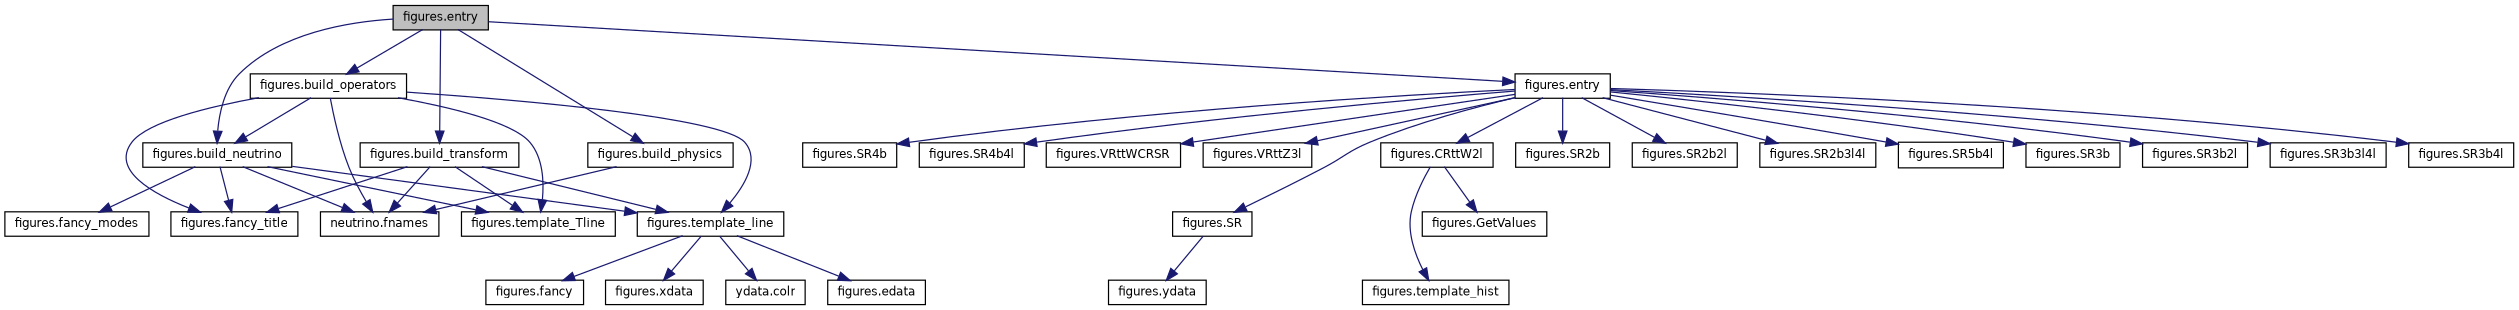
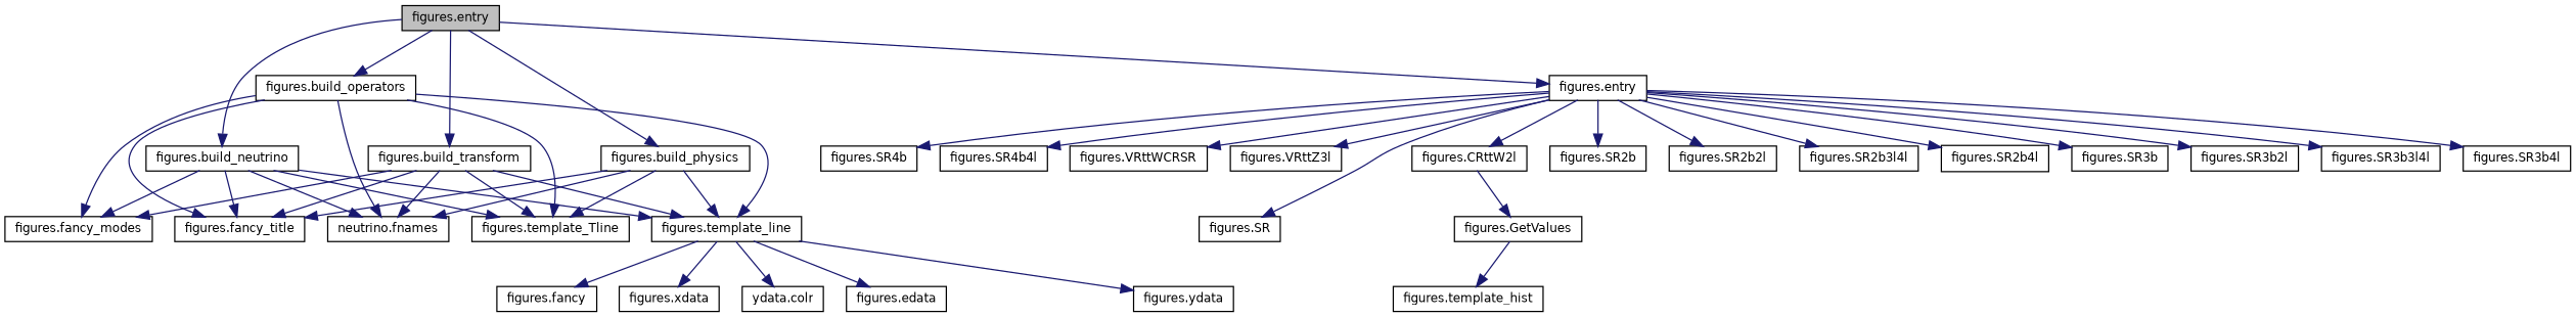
  digraph {
    rankdir=TB
    node [color=black fillcolor=white fontname=Helvetica fontsize=10 shape=record style=filled]
    edge [color=midnightblue fontname=Helvetica fontsize=10 labelfontname=Helvetica labelfontsize=10 style=solid]
    n1 [fillcolor=grey75 fontcolor=black height=0.2 label="figures.entry" width=0.4]
    n2 [height=0.2 label="figures.build_neutrino" width=0.4]
    n3 [height=0.2 label="figures.build_operators" width=0.4]
    n4 [height=0.2 label="figures.build_physics" width=0.4]
    n5 [height=0.2 label="figures.build_transform" width=0.4]
    n6 [height=0.2 label="figures.entry" width=0.4]
    n7 [height=0.2 label="figures.fancy_modes" width=0.4]
    n8 [height=0.2 label="figures.fancy_title" width=0.4]
    n9 [height=0.2 label="neutrino.fnames" width=0.4]
    n10 [height=0.2 label="figures.template_line" width=0.4]
    n11 [height=0.2 label="figures.template_Tline" width=0.4]
    n12 [height=0.2 label="figures.CRttW2l" width=0.4]
    n13 [height=0.2 label="figures.SR" width=0.4]
    n14 [height=0.2 label="figures.SR2b" width=0.4]
    n15 [height=0.2 label="figures.SR2b2l" width=0.4]
    n16 [height=0.2 label="figures.SR2b3l4l" width=0.4]
-   n17 [height=0.2 label="figures.SR5b4l" width=0.4]
+   n17 [height=0.2 label="figures.SR2b4l" width=0.4]
    n18 [height=0.2 label="figures.SR3b" width=0.4]
    n19 [height=0.2 label="figures.SR3b2l" width=0.4]
    n20 [height=0.2 label="figures.SR3b3l4l" width=0.4]
    n21 [height=0.2 label="figures.SR3b4l" width=0.4]
    n22 [height=0.2 label="figures.SR4b" width=0.4]
    n23 [height=0.2 label="figures.SR4b4l" width=0.4]
    n24 [height=0.2 label="figures.VRttWCRSR" width=0.4]
    n25 [height=0.2 label="figures.VRttZ3l" width=0.4]
    n26 [height=0.2 label="ydata.colr" width=0.4]
    n27 [height=0.2 label="figures.edata" width=0.4]
    n28 [height=0.2 label="figures.fancy" width=0.4]
    n29 [height=0.2 label="figures.xdata" width=0.4]
    n30 [height=0.2 label="figures.ydata" width=0.4]
    n31 [height=0.2 label="figures.GetValues" width=0.4]
    n32 [height=0.2 label="figures.template_hist" width=0.4]
    n1 -> n2
    n1 -> n3
    n1 -> n4
    n1 -> n5
    n1 -> n6
    n2 -> n7
    n2 -> n8
    n2 -> n9
    n2 -> n10
    n2 -> n11
-   n3 -> n2
+   n3 -> n7
    n3 -> n8
    n3 -> n9
    n3 -> n10
    n3 -> n11
+   n4 -> n8
    n4 -> n9
+   n4 -> n10
+   n4 -> n11
+   n5 -> n7
    n5 -> n8
    n5 -> n9
    n5 -> n10
    n5 -> n11
    n6 -> n12
    n6 -> n13
    n6 -> n14
    n6 -> n15
    n6 -> n16
    n6 -> n17
    n6 -> n18
    n6 -> n19
    n6 -> n20
    n6 -> n21
    n6 -> n22
    n6 -> n23
    n6 -> n24
    n6 -> n25
    n10 -> n26
    n10 -> n27
    n10 -> n28
    n10 -> n29
-   n13 -> n30
+   n10 -> n30
    n12 -> n31
-   n12 -> n32
+   n31 -> n32
  }
